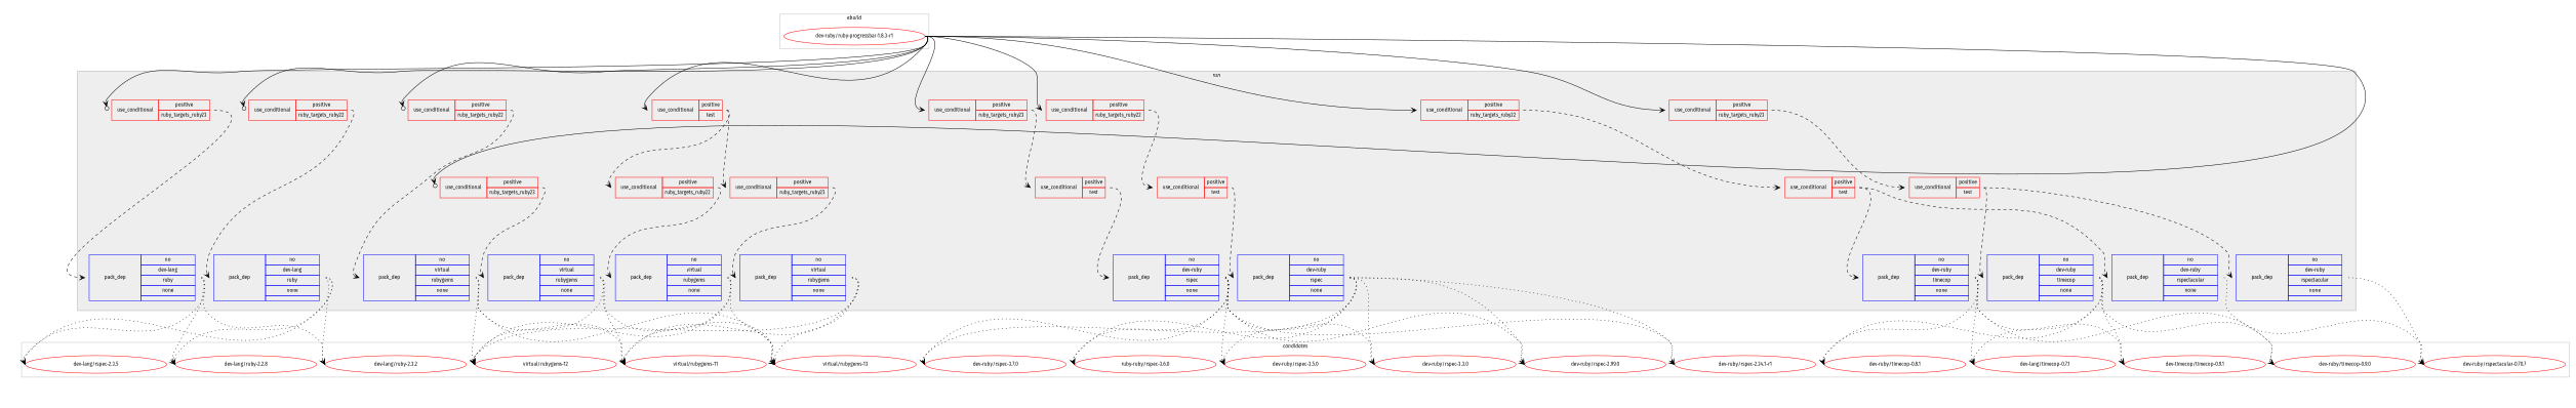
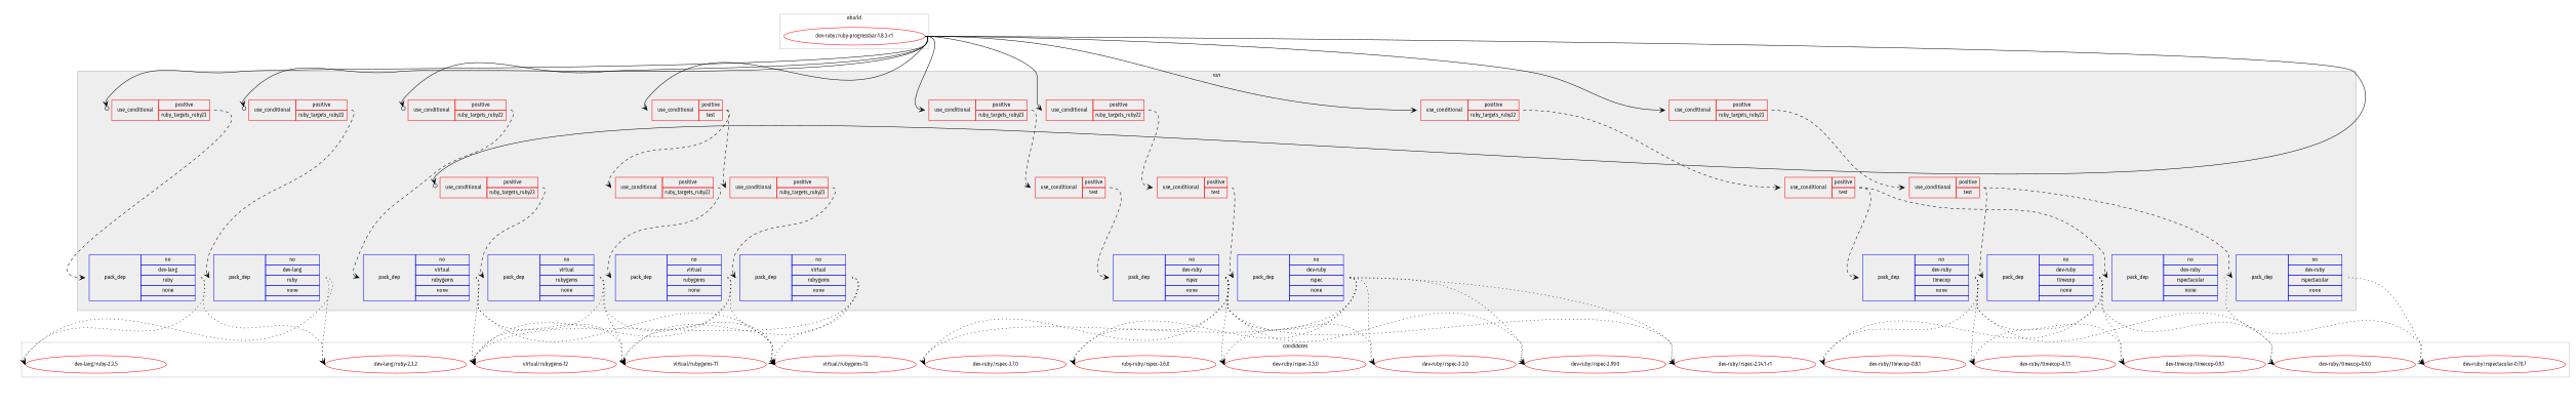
  digraph {
    compound=true
    concentrate=true
    fontname="Fira Sans"
    fontsize=10
    newrank=true
    rankdir=TB
    ranksep=1.5
    node [color=red fontname="Fira Sans" fontsize=10 shape=none]
    edge [arrowhead=vee fontname="Fira Sans" headport=w style=dotted tailport=e weight=100]
    n1 [label="dev-ruby/ruby-progressbar-1.8.3-r1" width=4 shape=""]
    n2 [color=blue label=<<TABLE BORDER="0" CELLBORDER="1" CELLSPACING="0" CELLPADDING="4" WIDTH="220"><TR><TD ROWSPAN="6" CELLPADDING="30">pack_dep</TD></TR><TR><TD WIDTH="110">no</TD></TR><TR><TD>dev-ruby</TD></TR><TR><TD>rspec</TD></TR><TR><TD>none</TD></TR><TR><TD></TD></TR></TABLE>>]
    n3 [label=<<TABLE BORDER="0" CELLBORDER="1" CELLSPACING="0" CELLPADDING="4"><TR><TD ROWSPAN="3" CELLPADDING="10">use_conditional</TD></TR><TR><TD>positive</TD></TR><TR><TD>test</TD></TR></TABLE>>]
    n4 [label=<<TABLE BORDER="0" CELLBORDER="1" CELLSPACING="0" CELLPADDING="4"><TR><TD ROWSPAN="3" CELLPADDING="10">use_conditional</TD></TR><TR><TD>positive</TD></TR><TR><TD>ruby_targets_ruby22</TD></TR></TABLE>>]
    n5 [color=blue label=<<TABLE BORDER="0" CELLBORDER="1" CELLSPACING="0" CELLPADDING="4" WIDTH="220"><TR><TD ROWSPAN="6" CELLPADDING="30">pack_dep</TD></TR><TR><TD WIDTH="110">no</TD></TR><TR><TD>dev-ruby</TD></TR><TR><TD>rspectacular</TD></TR><TR><TD>none</TD></TR><TR><TD></TD></TR></TABLE>>]
    n6 [color=blue label=<<TABLE BORDER="0" CELLBORDER="1" CELLSPACING="0" CELLPADDING="4" WIDTH="220"><TR><TD ROWSPAN="6" CELLPADDING="30">pack_dep</TD></TR><TR><TD WIDTH="110">no</TD></TR><TR><TD>dev-ruby</TD></TR><TR><TD>timecop</TD></TR><TR><TD>none</TD></TR><TR><TD></TD></TR></TABLE>>]
    n7 [label=<<TABLE BORDER="0" CELLBORDER="1" CELLSPACING="0" CELLPADDING="4"><TR><TD ROWSPAN="3" CELLPADDING="10">use_conditional</TD></TR><TR><TD>positive</TD></TR><TR><TD>test</TD></TR></TABLE>>]
    n8 [label=<<TABLE BORDER="0" CELLBORDER="1" CELLSPACING="0" CELLPADDING="4"><TR><TD ROWSPAN="3" CELLPADDING="10">use_conditional</TD></TR><TR><TD>positive</TD></TR><TR><TD>ruby_targets_ruby22</TD></TR></TABLE>>]
    n9 [color=blue label=<<TABLE BORDER="0" CELLBORDER="1" CELLSPACING="0" CELLPADDING="4" WIDTH="220"><TR><TD ROWSPAN="6" CELLPADDING="30">pack_dep</TD></TR><TR><TD WIDTH="110">no</TD></TR><TR><TD>dev-ruby</TD></TR><TR><TD>rspec</TD></TR><TR><TD>none</TD></TR><TR><TD></TD></TR></TABLE>>]
    n10 [label=<<TABLE BORDER="0" CELLBORDER="1" CELLSPACING="0" CELLPADDING="4"><TR><TD ROWSPAN="3" CELLPADDING="10">use_conditional</TD></TR><TR><TD>positive</TD></TR><TR><TD>test</TD></TR></TABLE>>]
    n11 [label=<<TABLE BORDER="0" CELLBORDER="1" CELLSPACING="0" CELLPADDING="4"><TR><TD ROWSPAN="3" CELLPADDING="10">use_conditional</TD></TR><TR><TD>positive</TD></TR><TR><TD>ruby_targets_ruby23</TD></TR></TABLE>>]
    n12 [color=blue label=<<TABLE BORDER="0" CELLBORDER="1" CELLSPACING="0" CELLPADDING="4" WIDTH="220"><TR><TD ROWSPAN="6" CELLPADDING="30">pack_dep</TD></TR><TR><TD WIDTH="110">no</TD></TR><TR><TD>dev-ruby</TD></TR><TR><TD>rspectacular</TD></TR><TR><TD>none</TD></TR><TR><TD></TD></TR></TABLE>>]
    n13 [color=blue label=<<TABLE BORDER="0" CELLBORDER="1" CELLSPACING="0" CELLPADDING="4" WIDTH="220"><TR><TD ROWSPAN="6" CELLPADDING="30">pack_dep</TD></TR><TR><TD WIDTH="110">no</TD></TR><TR><TD>dev-ruby</TD></TR><TR><TD>timecop</TD></TR><TR><TD>none</TD></TR><TR><TD></TD></TR></TABLE>>]
    n14 [label=<<TABLE BORDER="0" CELLBORDER="1" CELLSPACING="0" CELLPADDING="4"><TR><TD ROWSPAN="3" CELLPADDING="10">use_conditional</TD></TR><TR><TD>positive</TD></TR><TR><TD>test</TD></TR></TABLE>>]
    n15 [label=<<TABLE BORDER="0" CELLBORDER="1" CELLSPACING="0" CELLPADDING="4"><TR><TD ROWSPAN="3" CELLPADDING="10">use_conditional</TD></TR><TR><TD>positive</TD></TR><TR><TD>ruby_targets_ruby23</TD></TR></TABLE>>]
    n16 [color=blue label=<<TABLE BORDER="0" CELLBORDER="1" CELLSPACING="0" CELLPADDING="4" WIDTH="220"><TR><TD ROWSPAN="6" CELLPADDING="30">pack_dep</TD></TR><TR><TD WIDTH="110">no</TD></TR><TR><TD>virtual</TD></TR><TR><TD>rubygems</TD></TR><TR><TD>none</TD></TR><TR><TD></TD></TR></TABLE>>]
    n17 [label=<<TABLE BORDER="0" CELLBORDER="1" CELLSPACING="0" CELLPADDING="4"><TR><TD ROWSPAN="3" CELLPADDING="10">use_conditional</TD></TR><TR><TD>positive</TD></TR><TR><TD>ruby_targets_ruby22</TD></TR></TABLE>>]
    n18 [color=blue label=<<TABLE BORDER="0" CELLBORDER="1" CELLSPACING="0" CELLPADDING="4" WIDTH="220"><TR><TD ROWSPAN="6" CELLPADDING="30">pack_dep</TD></TR><TR><TD WIDTH="110">no</TD></TR><TR><TD>virtual</TD></TR><TR><TD>rubygems</TD></TR><TR><TD>none</TD></TR><TR><TD></TD></TR></TABLE>>]
    n19 [label=<<TABLE BORDER="0" CELLBORDER="1" CELLSPACING="0" CELLPADDING="4"><TR><TD ROWSPAN="3" CELLPADDING="10">use_conditional</TD></TR><TR><TD>positive</TD></TR><TR><TD>ruby_targets_ruby23</TD></TR></TABLE>>]
    n20 [label=<<TABLE BORDER="0" CELLBORDER="1" CELLSPACING="0" CELLPADDING="4"><TR><TD ROWSPAN="3" CELLPADDING="10">use_conditional</TD></TR><TR><TD>positive</TD></TR><TR><TD>test</TD></TR></TABLE>>]
    n21 [color=blue label=<<TABLE BORDER="0" CELLBORDER="1" CELLSPACING="0" CELLPADDING="4" WIDTH="220"><TR><TD ROWSPAN="6" CELLPADDING="30">pack_dep</TD></TR><TR><TD WIDTH="110">no</TD></TR><TR><TD>dev-lang</TD></TR><TR><TD>ruby</TD></TR><TR><TD>none</TD></TR><TR><TD></TD></TR></TABLE>>]
    n22 [label=<<TABLE BORDER="0" CELLBORDER="1" CELLSPACING="0" CELLPADDING="4"><TR><TD ROWSPAN="3" CELLPADDING="10">use_conditional</TD></TR><TR><TD>positive</TD></TR><TR><TD>ruby_targets_ruby22</TD></TR></TABLE>>]
    n23 [color=blue label=<<TABLE BORDER="0" CELLBORDER="1" CELLSPACING="0" CELLPADDING="4" WIDTH="220"><TR><TD ROWSPAN="6" CELLPADDING="30">pack_dep</TD></TR><TR><TD WIDTH="110">no</TD></TR><TR><TD>virtual</TD></TR><TR><TD>rubygems</TD></TR><TR><TD>none</TD></TR><TR><TD></TD></TR></TABLE>>]
    n24 [label=<<TABLE BORDER="0" CELLBORDER="1" CELLSPACING="0" CELLPADDING="4"><TR><TD ROWSPAN="3" CELLPADDING="10">use_conditional</TD></TR><TR><TD>positive</TD></TR><TR><TD>ruby_targets_ruby22</TD></TR></TABLE>>]
    n25 [color=blue label=<<TABLE BORDER="0" CELLBORDER="1" CELLSPACING="0" CELLPADDING="4" WIDTH="220"><TR><TD ROWSPAN="6" CELLPADDING="30">pack_dep</TD></TR><TR><TD WIDTH="110">no</TD></TR><TR><TD>dev-lang</TD></TR><TR><TD>ruby</TD></TR><TR><TD>none</TD></TR><TR><TD></TD></TR></TABLE>>]
    n26 [label=<<TABLE BORDER="0" CELLBORDER="1" CELLSPACING="0" CELLPADDING="4"><TR><TD ROWSPAN="3" CELLPADDING="10">use_conditional</TD></TR><TR><TD>positive</TD></TR><TR><TD>ruby_targets_ruby23</TD></TR></TABLE>>]
    n27 [color=blue label=<<TABLE BORDER="0" CELLBORDER="1" CELLSPACING="0" CELLPADDING="4" WIDTH="220"><TR><TD ROWSPAN="6" CELLPADDING="30">pack_dep</TD></TR><TR><TD WIDTH="110">no</TD></TR><TR><TD>virtual</TD></TR><TR><TD>rubygems</TD></TR><TR><TD>none</TD></TR><TR><TD></TD></TR></TABLE>>]
    n28 [label=<<TABLE BORDER="0" CELLBORDER="1" CELLSPACING="0" CELLPADDING="4"><TR><TD ROWSPAN="3" CELLPADDING="10">use_conditional</TD></TR><TR><TD>positive</TD></TR><TR><TD>ruby_targets_ruby23</TD></TR></TABLE>>]
    n29 [label="dev-ruby/rspec-2.34.1-r1" width=4 shape=""]
    n30 [label="dev-ruby/rspec-2.99.0" width=4 shape=""]
    n31 [label="dev-ruby/rspec-3.3.0" width=4 shape=""]
    n32 [label="dev-ruby/rspec-3.5.0" width=4 shape=""]
    n33 [label="ruby-ruby/rspec-3.6.0" width=4 shape=""]
    n34 [label="dev-ruby/rspec-3.7.0" width=4 shape=""]
    n35 [label="dev-ruby/rspectacular-0.70.7" width=4 shape=""]
-   n36 [label="dev-lang/timecop-0.7.1" width=4 shape=""]
+   n36 [label="dev-ruby/timecop-0.7.1" width=4 shape=""]
    n37 [label="dev-ruby/timecop-0.8.1" width=4 shape=""]
    n38 [label="dev-ruby/timecop-0.9.0" width=4 shape=""]
    n39 [label="dev-timecop/timecop-0.9.1" width=4 shape=""]
    n40 [label="virtual/rubygems-11" width=4 shape=""]
    n41 [label="virtual/rubygems-12" width=4 shape=""]
    n42 [label="virtual/rubygems-13" width=4 shape=""]
-   n43 [label="dev-lang/ruby-2.2.8" width=4 shape=""]
-   n44 [label="dev-lang/rspec-2.3.5" width=4 shape=""]
+   n44 [label="dev-lang/ruby-2.3.5" width=4 shape=""]
    n45 [label="dev-lang/ruby-2.3.2" width=4 shape=""]
    subgraph cluster_1 {
      color=gray
      label=<<i>ebuild</i>>
      rank=same
      n1
    }
    subgraph cluster_2 {
      color=gray
      label=<<i>dependencies</i>>
      subgraph cluster_3 {
        color=gray
        fillcolor="#eeeeee"
        label=<<i>compile</i>>
        style=filled
        subgraph sub_4 {
          color=gray
          fillcolor="#eeeeee"
          label=<<i>compile</i>>
          style=filled
          n4
          subgraph sub_5 {
            color=gray
            fillcolor="#eeeeee"
            label=<<i>compile</i>>
            style=filled
            n3
            subgraph sub_6 {
              color=gray
              fillcolor="#eeeeee"
              label=<<i>compile</i>>
              style=filled
              n2
            }
          }
        }
        subgraph sub_7 {
          color=gray
          fillcolor="#eeeeee"
          label=<<i>compile</i>>
          style=filled
          n8
          subgraph sub_8 {
            color=gray
            fillcolor="#eeeeee"
            label=<<i>compile</i>>
            style=filled
            n7
            subgraph sub_9 {
              color=gray
              fillcolor="#eeeeee"
              label=<<i>compile</i>>
              style=filled
              n5
            }
            subgraph sub_10 {
              color=gray
              fillcolor="#eeeeee"
              label=<<i>compile</i>>
              style=filled
              n6
            }
          }
        }
        subgraph sub_11 {
          color=gray
          fillcolor="#eeeeee"
          label=<<i>compile</i>>
          style=filled
          n11
          subgraph sub_12 {
            color=gray
            fillcolor="#eeeeee"
            label=<<i>compile</i>>
            style=filled
            n10
            subgraph sub_13 {
              color=gray
              fillcolor="#eeeeee"
              label=<<i>compile</i>>
              style=filled
              n9
            }
          }
        }
        subgraph sub_14 {
          color=gray
          fillcolor="#eeeeee"
          label=<<i>compile</i>>
          style=filled
          n15
          subgraph sub_15 {
            color=gray
            fillcolor="#eeeeee"
            label=<<i>compile</i>>
            style=filled
            n14
            subgraph sub_16 {
              color=gray
              fillcolor="#eeeeee"
              label=<<i>compile</i>>
              style=filled
              n12
            }
            subgraph sub_17 {
              color=gray
              fillcolor="#eeeeee"
              label=<<i>compile</i>>
              style=filled
              n13
            }
          }
        }
        subgraph sub_18 {
          color=gray
          fillcolor="#eeeeee"
          label=<<i>compile</i>>
          style=filled
          n20
          subgraph sub_19 {
            color=gray
            fillcolor="#eeeeee"
            label=<<i>compile</i>>
            style=filled
            n17
            subgraph sub_20 {
              color=gray
              fillcolor="#eeeeee"
              label=<<i>compile</i>>
              style=filled
              n16
            }
          }
          subgraph sub_21 {
            color=gray
            fillcolor="#eeeeee"
            label=<<i>compile</i>>
            style=filled
            n19
            subgraph sub_22 {
              color=gray
              fillcolor="#eeeeee"
              label=<<i>compile</i>>
              style=filled
              n18
            }
          }
        }
      }
      subgraph cluster_23 {
        color=gray
        fillcolor="#eeeeee"
        label=<<i>compile and run</i>>
        style=filled
        subgraph sub_24 {
          color=gray
          fillcolor="#eeeeee"
          label=<<i>compile and run</i>>
          style=filled
          n22
          subgraph sub_25 {
            color=gray
            fillcolor="#eeeeee"
            label=<<i>compile and run</i>>
            style=filled
            n21
          }
        }
        subgraph sub_26 {
          color=gray
          fillcolor="#eeeeee"
          label=<<i>compile and run</i>>
          style=filled
          n24
          subgraph sub_27 {
            color=gray
            fillcolor="#eeeeee"
            label=<<i>compile and run</i>>
            style=filled
            n23
          }
        }
        subgraph sub_28 {
          color=gray
          fillcolor="#eeeeee"
          label=<<i>compile and run</i>>
          style=filled
          n26
          subgraph sub_29 {
            color=gray
            fillcolor="#eeeeee"
            label=<<i>compile and run</i>>
            style=filled
            n25
          }
        }
        subgraph sub_30 {
          color=gray
          fillcolor="#eeeeee"
          label=<<i>compile and run</i>>
          style=filled
          n28
          subgraph sub_31 {
            color=gray
            fillcolor="#eeeeee"
            label=<<i>compile and run</i>>
            style=filled
            n27
          }
        }
      }
      subgraph cluster_32 {
        color=gray
        fillcolor="#eeeeee"
        label=<<i>run</i>>
        style=filled
      }
    }
    subgraph cluster_33 {
      color=gray
      label=<<i>candidates</i>>
      rank=same
      subgraph sub_34 {
        color=black
        label=<<i>candidates</i>>
        nodesep=1
        rank=same
        n29
        n30
        n31
        n32
        n33
        n34
      }
      subgraph sub_35 {
        color=black
        label=<<i>candidates</i>>
        nodesep=1
        rank=same
        n35
      }
      subgraph sub_36 {
        color=black
        label=<<i>candidates</i>>
        nodesep=1
        rank=same
        n36
        n37
        n38
        n39
      }
      subgraph sub_37 {
        color=black
        label=<<i>candidates</i>>
        nodesep=1
        rank=same
        n29
        n30
        n31
        n32
        n33
        n34
      }
      subgraph sub_38 {
        color=black
        label=<<i>candidates</i>>
        nodesep=1
        rank=same
        n35
      }
      subgraph sub_39 {
        color=black
        label=<<i>candidates</i>>
        nodesep=1
        rank=same
        n36
        n37
        n38
        n39
      }
      subgraph sub_40 {
        color=black
        label=<<i>candidates</i>>
        nodesep=1
        rank=same
        n40
        n41
        n42
      }
      subgraph sub_41 {
        color=black
        label=<<i>candidates</i>>
        nodesep=1
        rank=same
        n40
        n41
        n42
      }
      subgraph sub_42 {
        color=black
        label=<<i>candidates</i>>
        nodesep=1
        rank=same
-       n43
        n44
        n45
      }
      subgraph sub_43 {
        color=black
        label=<<i>candidates</i>>
        nodesep=1
        rank=same
        n40
        n41
        n42
      }
      subgraph sub_44 {
        color=black
        label=<<i>candidates</i>>
        nodesep=1
        rank=same
-       n43
        n44
        n45
      }
      subgraph sub_45 {
        color=black
        label=<<i>candidates</i>>
        nodesep=1
        rank=same
        n40
        n41
        n42
      }
    }
    n1 -> n4 [style=solid weight=20]
    n1 -> n8 [style=solid weight=20]
    n1 -> n11 [style=solid weight=20]
    n1 -> n15 [style=solid weight=20]
    n1 -> n20 [style=solid weight=20]
    n1 -> n22 [arrowhead=odotvee style=solid weight=20]
    n1 -> n24 [arrowhead=odotvee style=solid weight=20]
    n1 -> n26 [arrowhead=odotvee style=solid weight=20]
    n1 -> n28 [arrowhead=odotvee style=solid weight=20]
    n2 -> n29
    n2 -> n30
    n2 -> n31
    n2 -> n32
    n2 -> n33
    n2 -> n34
    n3 -> n2 [style=dashed weight=20]
    n4 -> n3 [style=dashed weight=20]
    n5 -> n35
    n6 -> n36
    n6 -> n37
    n6 -> n38
    n6 -> n39
    n7 -> n5 [style=dashed weight=20]
    n7 -> n6 [style=dashed weight=20]
    n8 -> n7 [style=dashed weight=20]
    n9 -> n29
    n9 -> n30
    n9 -> n31
    n9 -> n32
    n9 -> n33
    n9 -> n34
    n10 -> n9 [style=dashed weight=20]
    n11 -> n10 [style=dashed weight=20]
    n12 -> n35
    n13 -> n36
    n13 -> n37
    n13 -> n38
    n13 -> n39
    n14 -> n12 [style=dashed weight=20]
    n14 -> n13 [style=dashed weight=20]
    n15 -> n14 [style=dashed weight=20]
    n16 -> n40
    n16 -> n41
    n16 -> n42
    n17 -> n16 [style=dashed weight=20]
    n18 -> n40
    n18 -> n41
    n18 -> n42
    n19 -> n18 [style=dashed weight=20]
    n20 -> n17 [style=dashed weight=20]
    n20 -> n19 [style=dashed weight=20]
-   n21 -> n43
    n21 -> n44
    n21 -> n45
    n22 -> n21 [style=dashed weight=20]
    n23 -> n40
    n23 -> n41
    n23 -> n42
    n24 -> n23 [style=dashed weight=20]
-   n25 -> n43
    n25 -> n44
    n25 -> n45
    n26 -> n25 [style=dashed weight=20]
    n27 -> n40
    n27 -> n41
    n27 -> n42
    n28 -> n27 [style=dashed weight=20]
  }
